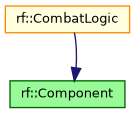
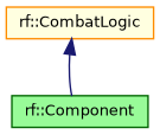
  digraph {
    node [fontname=Helvetica fontsize=10 shape=record style=filled]
    n1 [color=darkorange fillcolor=lightyellow fontcolor=black height=0.2 label="rf::CombatLogic" width=0.4]
    n2 [color=darkgreen fillcolor=palegreen height=0.2 label="rf::Component" width=0.4]
-   n2 -> n1 [color=midnightblue dir=back fontname=Helvetica fontsize=10 labelfontname=Helvetica labelfontsize=10 style=solid]
+   n1 -> n2 [color=midnightblue dir=back fontname=Helvetica fontsize=10 labelfontname=Helvetica labelfontsize=10 style=solid]
  }
